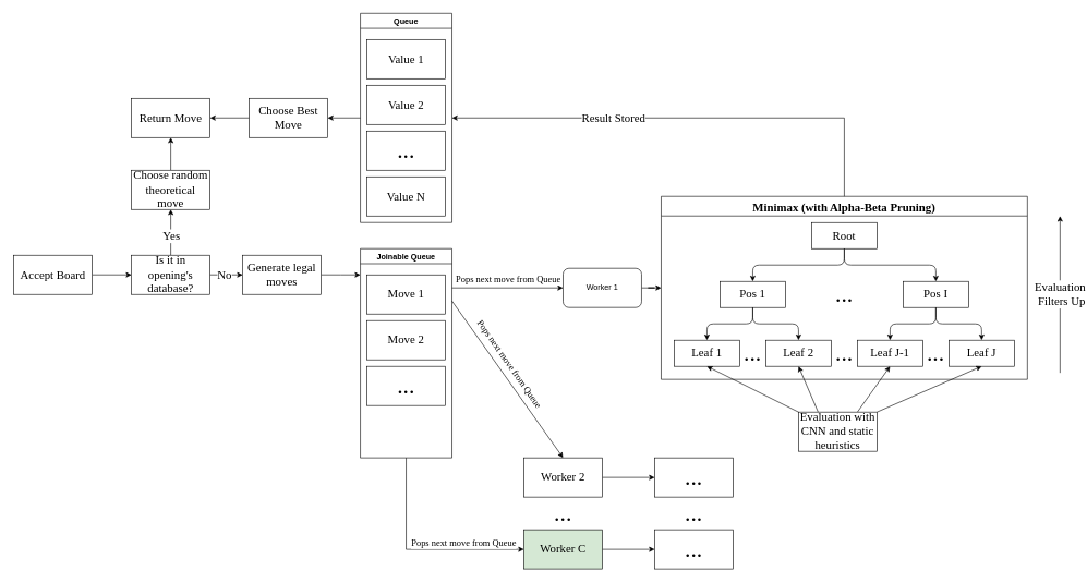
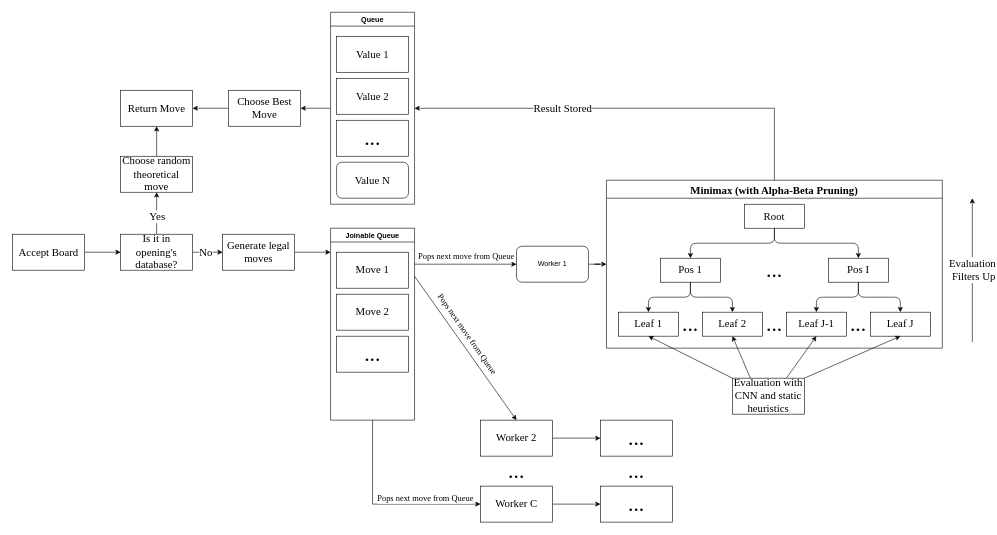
  <mxCell id="0" />
  <mxCell id="1" parent="0" />
  <mxCell id="2" value="" style="edgeStyle=orthogonalEdgeStyle;rounded=0;orthogonalLoop=1;jettySize=auto;html=1;" parent="1" source="3" target="63" edge="1"><mxGeometry relative="1" as="geometry" /></mxCell>
  <mxCell id="3" value="&lt;font face=&quot;Times New Roman&quot; style=&quot;font-size: 18px;&quot;&gt;Accept Board&lt;/font&gt;" style="rounded=0;whiteSpace=wrap;html=1;" parent="1" vertex="1"><mxGeometry x="20" y="390" width="120" height="60" as="geometry" /></mxCell>
  <mxCell id="4" value="" style="edgeStyle=orthogonalEdgeStyle;rounded=0;orthogonalLoop=1;jettySize=auto;html=1;" parent="1" source="5" edge="1"><mxGeometry relative="1" as="geometry"><mxPoint x="550" y="420" as="targetPoint" /></mxGeometry></mxCell>
  <mxCell id="5" value="&lt;font style=&quot;font-size: 18px;&quot; face=&quot;Times New Roman&quot;&gt;Generate legal moves&lt;/font&gt;" style="whiteSpace=wrap;html=1;rounded=0;" parent="1" vertex="1"><mxGeometry x="370" y="390" width="120" height="60" as="geometry" /></mxCell>
  <mxCell id="6" value="Joinable Queue" style="swimlane;whiteSpace=wrap;html=1;" parent="1" vertex="1"><mxGeometry x="550" y="380" width="140" height="320" as="geometry" /></mxCell>
  <mxCell id="7" value="&lt;font face=&quot;Times New Roman&quot; style=&quot;font-size: 18px;&quot;&gt;Move 1&lt;/font&gt;" style="whiteSpace=wrap;html=1;rounded=0;" parent="6" vertex="1"><mxGeometry x="10" y="40" width="120" height="60" as="geometry" /></mxCell>
  <mxCell id="8" value="&lt;font face=&quot;Times New Roman&quot; style=&quot;font-size: 18px;&quot;&gt;Move 2&lt;/font&gt;" style="whiteSpace=wrap;html=1;rounded=0;" parent="6" vertex="1"><mxGeometry x="10" y="110" width="120" height="60" as="geometry" /></mxCell>
  <mxCell id="9" value="&lt;font face=&quot;Times New Roman&quot; style=&quot;font-size: 36px;&quot;&gt;...&lt;/font&gt;" style="whiteSpace=wrap;html=1;rounded=0;" parent="6" vertex="1"><mxGeometry x="10" y="180" width="120" height="60" as="geometry" /></mxCell>
  <mxCell id="10" value="" style="edgeStyle=orthogonalEdgeStyle;rounded=0;orthogonalLoop=1;jettySize=auto;html=1;entryX=0;entryY=0.5;entryDx=0;entryDy=0;" parent="1" source="11" target="12" edge="1"><mxGeometry relative="1" as="geometry"><mxPoint x="1000" y="440" as="targetPoint" /></mxGeometry></mxCell>
  <mxCell id="11" value="Worker 1" style="whiteSpace=wrap;html=1;rounded=1;" parent="1" vertex="1"><mxGeometry x="860" y="410" width="120" height="60" as="geometry" /></mxCell>
  <mxCell id="12" value="Minimax (with Alpha-Beta Pruning)" style="swimlane;startSize=30;horizontal=1;childLayout=treeLayout;horizontalTree=0;sortEdges=1;resizable=0;containerType=tree;fontSize=18;fontFamily=Times New Roman;" parent="1" vertex="1"><mxGeometry x="1010" y="300" width="560" height="280" as="geometry" /></mxCell>
  <mxCell id="13" value="&lt;font style=&quot;font-size: 18px;&quot; face=&quot;Times New Roman&quot;&gt;Root&lt;/font&gt;" style="whiteSpace=wrap;html=1;" parent="12" vertex="1"><mxGeometry x="230" y="40" width="100" height="40" as="geometry" /></mxCell>
  <mxCell id="14" value="&lt;font style=&quot;font-size: 18px;&quot; face=&quot;Times New Roman&quot;&gt;Pos 1&lt;/font&gt;" style="whiteSpace=wrap;html=1;" parent="12" vertex="1"><mxGeometry x="90" y="130" width="100" height="40" as="geometry" /></mxCell>
  <mxCell id="15" value="" style="edgeStyle=elbowEdgeStyle;elbow=vertical;html=1;rounded=1;curved=0;sourcePerimeterSpacing=0;targetPerimeterSpacing=0;startSize=6;endSize=6;" parent="12" source="13" target="14" edge="1"><mxGeometry relative="1" as="geometry" /></mxCell>
  <mxCell id="16" value="&lt;font style=&quot;font-size: 18px;&quot; face=&quot;Times New Roman&quot;&gt;Pos I&lt;/font&gt;" style="whiteSpace=wrap;html=1;" parent="12" vertex="1"><mxGeometry x="370" y="130" width="100" height="40" as="geometry" /></mxCell>
  <mxCell id="17" value="" style="edgeStyle=elbowEdgeStyle;elbow=vertical;html=1;rounded=1;curved=0;sourcePerimeterSpacing=0;targetPerimeterSpacing=0;startSize=6;endSize=6;" parent="12" source="13" target="16" edge="1"><mxGeometry relative="1" as="geometry" /></mxCell>
  <mxCell id="18" value="" style="edgeStyle=elbowEdgeStyle;elbow=vertical;html=1;rounded=1;curved=0;sourcePerimeterSpacing=0;targetPerimeterSpacing=0;startSize=6;endSize=6;" parent="12" source="16" target="19" edge="1"><mxGeometry relative="1" as="geometry"><mxPoint x="1524" y="220" as="sourcePoint" /></mxGeometry></mxCell>
  <mxCell id="19" value="&lt;font style=&quot;font-size: 18px;&quot; face=&quot;Times New Roman&quot;&gt;Leaf J-1&lt;/font&gt;" style="whiteSpace=wrap;html=1;" parent="12" vertex="1"><mxGeometry x="300" y="220" width="100" height="40" as="geometry" /></mxCell>
  <mxCell id="20" value="" style="edgeStyle=elbowEdgeStyle;elbow=vertical;html=1;rounded=1;curved=0;sourcePerimeterSpacing=0;targetPerimeterSpacing=0;startSize=6;endSize=6;" parent="12" source="16" target="21" edge="1"><mxGeometry relative="1" as="geometry"><mxPoint x="1524" y="220" as="sourcePoint" /></mxGeometry></mxCell>
  <mxCell id="21" value="&lt;font face=&quot;Times New Roman&quot; style=&quot;font-size: 18px;&quot;&gt;Leaf J&lt;/font&gt;" style="whiteSpace=wrap;html=1;" parent="12" vertex="1"><mxGeometry x="440" y="220" width="100" height="40" as="geometry" /></mxCell>
  <mxCell id="22" value="" style="edgeStyle=elbowEdgeStyle;elbow=vertical;html=1;rounded=1;curved=0;sourcePerimeterSpacing=0;targetPerimeterSpacing=0;startSize=6;endSize=6;" parent="12" source="14" target="23" edge="1"><mxGeometry relative="1" as="geometry"><mxPoint x="1622" y="220" as="sourcePoint" /></mxGeometry></mxCell>
  <mxCell id="23" value="&lt;font style=&quot;font-size: 18px;&quot; face=&quot;Times New Roman&quot;&gt;Leaf 1&lt;/font&gt;" style="whiteSpace=wrap;html=1;" parent="12" vertex="1"><mxGeometry x="20" y="220" width="100" height="40" as="geometry" /></mxCell>
  <mxCell id="24" value="" style="edgeStyle=elbowEdgeStyle;elbow=vertical;html=1;rounded=1;curved=0;sourcePerimeterSpacing=0;targetPerimeterSpacing=0;startSize=6;endSize=6;" parent="12" source="14" target="25" edge="1"><mxGeometry relative="1" as="geometry"><mxPoint x="1622" y="220" as="sourcePoint" /></mxGeometry></mxCell>
  <mxCell id="25" value="&lt;font style=&quot;font-size: 18px;&quot; face=&quot;Times New Roman&quot;&gt;Leaf 2&lt;/font&gt;" style="whiteSpace=wrap;html=1;" parent="12" vertex="1"><mxGeometry x="160" y="220" width="100" height="40" as="geometry" /></mxCell>
  <mxCell id="26" value="&lt;font style=&quot;font-size: 36px;&quot; face=&quot;Times New Roman&quot;&gt;...&lt;/font&gt;" style="text;html=1;align=center;verticalAlign=middle;whiteSpace=wrap;rounded=0;" parent="12" vertex="1"><mxGeometry x="250" y="135" width="60" height="30" as="geometry" /></mxCell>
  <mxCell id="27" value="&lt;font style=&quot;font-size: 36px;&quot; face=&quot;Times New Roman&quot;&gt;...&lt;/font&gt;" style="text;html=1;align=center;verticalAlign=middle;whiteSpace=wrap;rounded=0;" parent="12" vertex="1"><mxGeometry x="250" y="225" width="60" height="30" as="geometry" /></mxCell>
  <mxCell id="28" value="&lt;font style=&quot;font-size: 36px;&quot; face=&quot;Times New Roman&quot;&gt;...&lt;/font&gt;" style="text;html=1;align=center;verticalAlign=middle;whiteSpace=wrap;rounded=0;" parent="12" vertex="1"><mxGeometry x="390" y="225" width="60" height="30" as="geometry" /></mxCell>
  <mxCell id="29" value="&lt;font style=&quot;font-size: 36px;&quot; face=&quot;Times New Roman&quot;&gt;...&lt;/font&gt;" style="text;html=1;align=center;verticalAlign=middle;whiteSpace=wrap;rounded=0;" parent="12" vertex="1"><mxGeometry x="110" y="225" width="60" height="30" as="geometry" /></mxCell>
  <mxCell id="30" value="&lt;font style=&quot;font-size: 18px;&quot; face=&quot;Times New Roman&quot;&gt;Evaluation&lt;br&gt;&amp;nbsp;Filters Up&lt;/font&gt;" style="endArrow=classic;html=1;rounded=0;" parent="1" edge="1"><mxGeometry width="50" height="50" relative="1" as="geometry"><mxPoint x="1620" y="570" as="sourcePoint" /><mxPoint x="1620" y="330" as="targetPoint" /></mxGeometry></mxCell>
  <mxCell id="31" value="" style="endArrow=classic;html=1;rounded=0;entryX=0.5;entryY=1;entryDx=0;entryDy=0;exitX=0;exitY=0;exitDx=0;exitDy=0;" parent="1" source="35" target="23" edge="1"><mxGeometry width="50" height="50" relative="1" as="geometry"><mxPoint x="1140" y="650" as="sourcePoint" /><mxPoint x="1110" y="550" as="targetPoint" /></mxGeometry></mxCell>
  <mxCell id="32" value="" style="endArrow=classic;html=1;rounded=0;entryX=0.5;entryY=1;entryDx=0;entryDy=0;exitX=0.25;exitY=0;exitDx=0;exitDy=0;" parent="1" source="35" target="25" edge="1"><mxGeometry width="50" height="50" relative="1" as="geometry"><mxPoint x="1150" y="660" as="sourcePoint" /><mxPoint x="1090" y="570" as="targetPoint" /></mxGeometry></mxCell>
  <mxCell id="33" value="" style="endArrow=classic;html=1;rounded=0;entryX=0.5;entryY=1;entryDx=0;entryDy=0;exitX=1;exitY=0;exitDx=0;exitDy=0;" parent="1" source="35" target="21" edge="1"><mxGeometry width="50" height="50" relative="1" as="geometry"><mxPoint x="1410" y="660" as="sourcePoint" /><mxPoint x="1490" y="590" as="targetPoint" /></mxGeometry></mxCell>
  <mxCell id="34" value="" style="endArrow=classic;html=1;rounded=0;entryX=0.5;entryY=1;entryDx=0;entryDy=0;exitX=0.75;exitY=0;exitDx=0;exitDy=0;" parent="1" source="35" target="19" edge="1"><mxGeometry width="50" height="50" relative="1" as="geometry"><mxPoint x="1410" y="650" as="sourcePoint" /><mxPoint x="1350" y="560" as="targetPoint" /></mxGeometry></mxCell>
  <mxCell id="35" value="&lt;font face=&quot;Times New Roman&quot; style=&quot;font-size: 18px;&quot;&gt;Evaluation with CNN and static heuristics&lt;/font&gt;" style="rounded=0;whiteSpace=wrap;html=1;" parent="1" vertex="1"><mxGeometry x="1220" y="630" width="120" height="60" as="geometry" /></mxCell>
  <mxCell id="36" value="" style="edgeStyle=orthogonalEdgeStyle;rounded=0;orthogonalLoop=1;jettySize=auto;html=1;" parent="1" source="37" target="45" edge="1"><mxGeometry relative="1" as="geometry" /></mxCell>
  <mxCell id="37" value="Queue" style="swimlane;whiteSpace=wrap;html=1;" parent="1" vertex="1"><mxGeometry x="550" y="20" width="140" height="320" as="geometry" /></mxCell>
  <mxCell id="38" value="&lt;font style=&quot;font-size: 18px;&quot; face=&quot;Times New Roman&quot;&gt;Value 1&lt;/font&gt;" style="whiteSpace=wrap;html=1;rounded=0;" parent="37" vertex="1"><mxGeometry x="10" y="40" width="120" height="60" as="geometry" /></mxCell>
  <mxCell id="39" value="&lt;font style=&quot;font-size: 18px;&quot; face=&quot;Times New Roman&quot;&gt;Value 2&lt;/font&gt;" style="whiteSpace=wrap;html=1;rounded=0;" parent="37" vertex="1"><mxGeometry x="10" y="110" width="120" height="60" as="geometry" /></mxCell>
- <mxCell id="40" value="&lt;font style=&quot;font-size: 18px;&quot; face=&quot;Times New Roman&quot;&gt;Value N&lt;/font&gt;" style="whiteSpace=wrap;html=1;rounded=0;" parent="37" vertex="1"><mxGeometry x="10" y="250" width="120" height="60" as="geometry" /></mxCell>
+ <mxCell id="40" value="&lt;font style=&quot;font-size: 18px;&quot; face=&quot;Times New Roman&quot;&gt;Value N&lt;/font&gt;" style="whiteSpace=wrap;html=1;rounded=1;" parent="37" vertex="1"><mxGeometry x="10" y="250" width="120" height="60" as="geometry" /></mxCell>
  <mxCell id="41" value="&lt;font style=&quot;font-size: 36px;&quot; face=&quot;Times New Roman&quot;&gt;...&lt;/font&gt;" style="whiteSpace=wrap;html=1;rounded=0;" parent="37" vertex="1"><mxGeometry x="10" y="180" width="120" height="60" as="geometry" /></mxCell>
  <mxCell id="42" value="" style="endArrow=classic;html=1;rounded=0;entryX=1;entryY=0.5;entryDx=0;entryDy=0;exitX=0.5;exitY=0;exitDx=0;exitDy=0;" parent="1" source="12" target="37" edge="1"><mxGeometry width="50" height="50" relative="1" as="geometry"><mxPoint x="1610" y="200" as="sourcePoint" /><mxPoint x="970" y="300" as="targetPoint" /><Array as="points"><mxPoint x="1290" y="180" /></Array></mxGeometry></mxCell>
  <mxCell id="43" value="&lt;font style=&quot;font-size: 18px;&quot; face=&quot;Times New Roman&quot;&gt;Result Stored&lt;/font&gt;" style="edgeLabel;html=1;align=center;verticalAlign=middle;resizable=0;points=[];" parent="42" vertex="1" connectable="0"><mxGeometry x="0.316" relative="1" as="geometry"><mxPoint as="offset" /></mxGeometry></mxCell>
  <mxCell id="44" value="" style="edgeStyle=orthogonalEdgeStyle;rounded=0;orthogonalLoop=1;jettySize=auto;html=1;" parent="1" source="45" target="66" edge="1"><mxGeometry relative="1" as="geometry" /></mxCell>
  <mxCell id="45" value="&lt;font face=&quot;Times New Roman&quot; style=&quot;font-size: 18px; font-weight: normal;&quot;&gt;Choose Best Move&lt;/font&gt;" style="whiteSpace=wrap;html=1;fontStyle=1;startSize=23;" parent="1" vertex="1"><mxGeometry x="380" y="150" width="120" height="60" as="geometry" /></mxCell>
  <mxCell id="46" value="" style="edgeStyle=orthogonalEdgeStyle;rounded=0;orthogonalLoop=1;jettySize=auto;html=1;" parent="1" source="47" target="48" edge="1"><mxGeometry relative="1" as="geometry" /></mxCell>
  <mxCell id="47" value="&lt;font face=&quot;Times New Roman&quot; style=&quot;font-size: 18px;&quot;&gt;Worker 2&lt;/font&gt;" style="whiteSpace=wrap;html=1;rounded=0;" parent="1" vertex="1"><mxGeometry x="800" y="700" width="120" height="60" as="geometry" /></mxCell>
  <mxCell id="48" value="&lt;span style=&quot;font-family: &amp;quot;Times New Roman&amp;quot;; font-size: 36px;&quot;&gt;...&lt;/span&gt;" style="whiteSpace=wrap;html=1;rounded=0;" parent="1" vertex="1"><mxGeometry x="1000" y="700" width="120" height="60" as="geometry" /></mxCell>
  <mxCell id="49" value="" style="edgeStyle=orthogonalEdgeStyle;rounded=0;orthogonalLoop=1;jettySize=auto;html=1;" parent="1" source="50" target="51" edge="1"><mxGeometry relative="1" as="geometry" /></mxCell>
- <mxCell id="50" value="&lt;font face=&quot;Times New Roman&quot; style=&quot;font-size: 18px;&quot;&gt;Worker C&lt;/font&gt;" style="whiteSpace=wrap;html=1;rounded=0;fillColor=#d5e8d4;" parent="1" vertex="1"><mxGeometry x="800" y="810" width="120" height="60" as="geometry" /></mxCell>
+ <mxCell id="50" value="&lt;font face=&quot;Times New Roman&quot; style=&quot;font-size: 18px;&quot;&gt;Worker C&lt;/font&gt;" style="whiteSpace=wrap;html=1;rounded=0;" parent="1" vertex="1"><mxGeometry x="800" y="810" width="120" height="60" as="geometry" /></mxCell>
  <mxCell id="51" value="&lt;span style=&quot;font-family: &amp;quot;Times New Roman&amp;quot;; font-size: 36px;&quot;&gt;...&lt;/span&gt;" style="whiteSpace=wrap;html=1;rounded=0;" parent="1" vertex="1"><mxGeometry x="1000" y="810" width="120" height="60" as="geometry" /></mxCell>
  <mxCell id="52" value="&lt;font style=&quot;font-size: 36px;&quot; face=&quot;Times New Roman&quot;&gt;...&lt;/font&gt;" style="text;html=1;align=center;verticalAlign=middle;whiteSpace=wrap;rounded=0;" parent="1" vertex="1"><mxGeometry x="830" y="770" width="60" height="30" as="geometry" /></mxCell>
  <mxCell id="53" value="" style="endArrow=classic;html=1;rounded=0;entryX=0;entryY=0.5;entryDx=0;entryDy=0;" parent="1" target="11" edge="1"><mxGeometry width="50" height="50" relative="1" as="geometry"><mxPoint x="690" y="440" as="sourcePoint" /><mxPoint x="900" y="530" as="targetPoint" /></mxGeometry></mxCell>
  <mxCell id="54" value="&lt;font style=&quot;font-size: 14px;&quot; face=&quot;Times New Roman&quot;&gt;Pops next move from Queue&lt;/font&gt;" style="edgeLabel;html=1;align=center;verticalAlign=middle;resizable=0;points=[];rotation=0;" parent="53" vertex="1" connectable="0"><mxGeometry relative="1" as="geometry"><mxPoint y="-13" as="offset" /></mxGeometry></mxCell>
  <mxCell id="55" value="" style="endArrow=classic;html=1;rounded=0;exitX=1;exitY=0.25;exitDx=0;exitDy=0;entryX=0.5;entryY=0;entryDx=0;entryDy=0;" parent="1" source="6" target="47" edge="1"><mxGeometry width="50" height="50" relative="1" as="geometry"><mxPoint x="970" y="580" as="sourcePoint" /><mxPoint x="1020" y="530" as="targetPoint" /></mxGeometry></mxCell>
  <mxCell id="56" value="&lt;font face=&quot;Times New Roman&quot; style=&quot;font-size: 14px;&quot;&gt;Pops next move from Queue&lt;/font&gt;" style="edgeLabel;html=1;align=center;verticalAlign=middle;resizable=0;points=[];rotation=55;" parent="55" vertex="1" connectable="0"><mxGeometry x="-0.16" y="1" relative="1" as="geometry"><mxPoint x="15" y="-4" as="offset" /></mxGeometry></mxCell>
  <mxCell id="57" value="" style="endArrow=classic;html=1;rounded=0;exitX=0.5;exitY=1;exitDx=0;exitDy=0;entryX=0;entryY=0.5;entryDx=0;entryDy=0;" parent="1" source="6" target="50" edge="1"><mxGeometry width="50" height="50" relative="1" as="geometry"><mxPoint x="600" y="730" as="sourcePoint" /><mxPoint x="770" y="970" as="targetPoint" /><Array as="points"><mxPoint x="620" y="840" /></Array></mxGeometry></mxCell>
  <mxCell id="58" value="&lt;font style=&quot;font-size: 14px;&quot; face=&quot;Times New Roman&quot;&gt;Pops next move from Queue&lt;/font&gt;" style="edgeLabel;html=1;align=center;verticalAlign=middle;resizable=0;points=[];" parent="57" vertex="1" connectable="0"><mxGeometry x="0.181" y="-1" relative="1" as="geometry"><mxPoint x="38" y="-11" as="offset" /></mxGeometry></mxCell>
  <mxCell id="59" value="" style="edgeStyle=orthogonalEdgeStyle;rounded=0;orthogonalLoop=1;jettySize=auto;html=1;" parent="1" source="63" target="5" edge="1"><mxGeometry relative="1" as="geometry" /></mxCell>
  <mxCell id="60" value="&lt;font style=&quot;font-size: 18px;&quot; face=&quot;Times New Roman&quot;&gt;No&lt;/font&gt;" style="edgeLabel;html=1;align=center;verticalAlign=middle;resizable=0;points=[];" parent="59" vertex="1" connectable="0"><mxGeometry x="-0.162" y="3" relative="1" as="geometry"><mxPoint y="3" as="offset" /></mxGeometry></mxCell>
  <mxCell id="61" value="" style="edgeStyle=orthogonalEdgeStyle;rounded=0;orthogonalLoop=1;jettySize=auto;html=1;" parent="1" source="63" target="65" edge="1"><mxGeometry relative="1" as="geometry" /></mxCell>
  <mxCell id="62" value="&lt;font style=&quot;font-size: 18px;&quot; face=&quot;Times New Roman&quot;&gt;Yes&lt;/font&gt;" style="edgeLabel;html=1;align=center;verticalAlign=middle;resizable=0;points=[];" parent="61" vertex="1" connectable="0"><mxGeometry x="0.184" y="-3" relative="1" as="geometry"><mxPoint x="-3" y="11" as="offset" /></mxGeometry></mxCell>
  <mxCell id="63" value="&lt;font face=&quot;Times New Roman&quot; style=&quot;font-size: 18px;&quot;&gt;Is it in opening's database?&lt;/font&gt;" style="rounded=0;whiteSpace=wrap;html=1;" parent="1" vertex="1"><mxGeometry x="200" y="390" width="120" height="60" as="geometry" /></mxCell>
  <mxCell id="64" value="" style="edgeStyle=orthogonalEdgeStyle;rounded=0;orthogonalLoop=1;jettySize=auto;html=1;" parent="1" source="65" target="66" edge="1"><mxGeometry relative="1" as="geometry" /></mxCell>
  <mxCell id="65" value="&lt;font face=&quot;Times New Roman&quot; style=&quot;font-size: 18px;&quot;&gt;Choose random theoretical move&lt;/font&gt;" style="whiteSpace=wrap;html=1;rounded=0;" parent="1" vertex="1"><mxGeometry x="200" y="260" width="120" height="60" as="geometry" /></mxCell>
  <mxCell id="66" value="&lt;font style=&quot;font-size: 18px;&quot; face=&quot;Times New Roman&quot;&gt;Return Move&lt;/font&gt;" style="whiteSpace=wrap;html=1;rounded=0;" parent="1" vertex="1"><mxGeometry x="200" y="150" width="120" height="60" as="geometry" /></mxCell>
  <mxCell id="67" value="&lt;font style=&quot;font-size: 36px;&quot; face=&quot;Times New Roman&quot;&gt;...&lt;/font&gt;" style="text;html=1;align=center;verticalAlign=middle;whiteSpace=wrap;rounded=0;" parent="1" vertex="1"><mxGeometry x="1030" y="770" width="60" height="30" as="geometry" /></mxCell>
